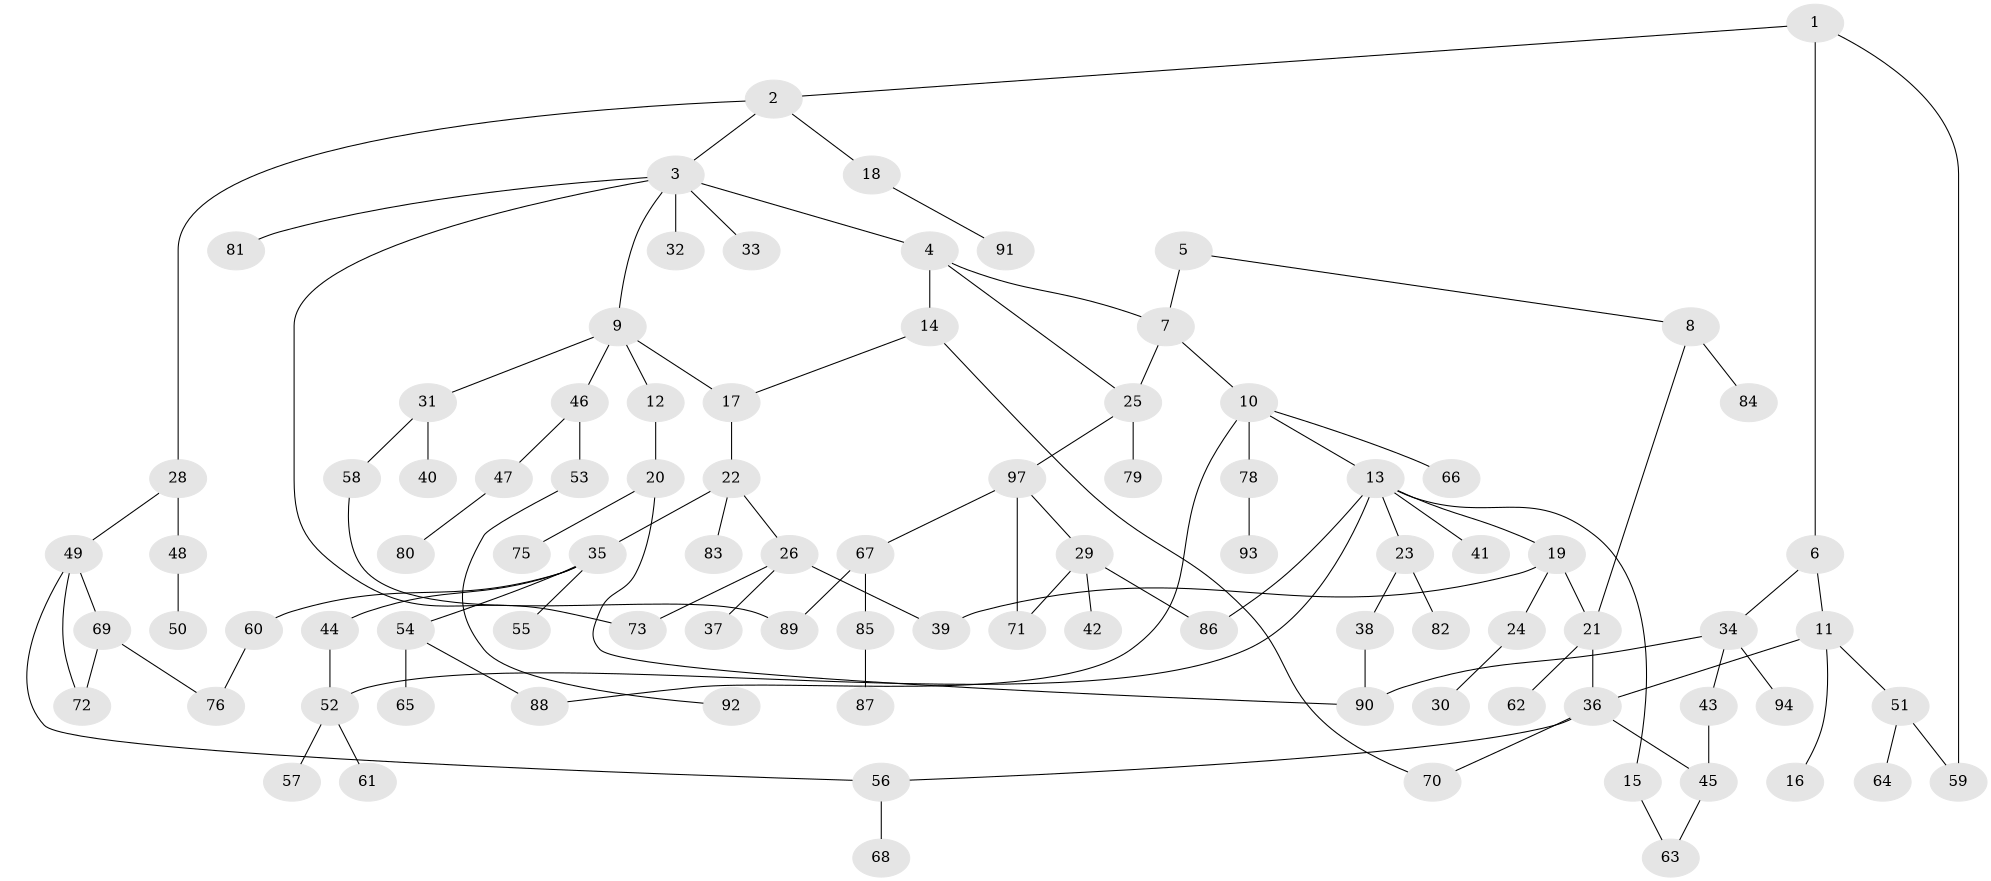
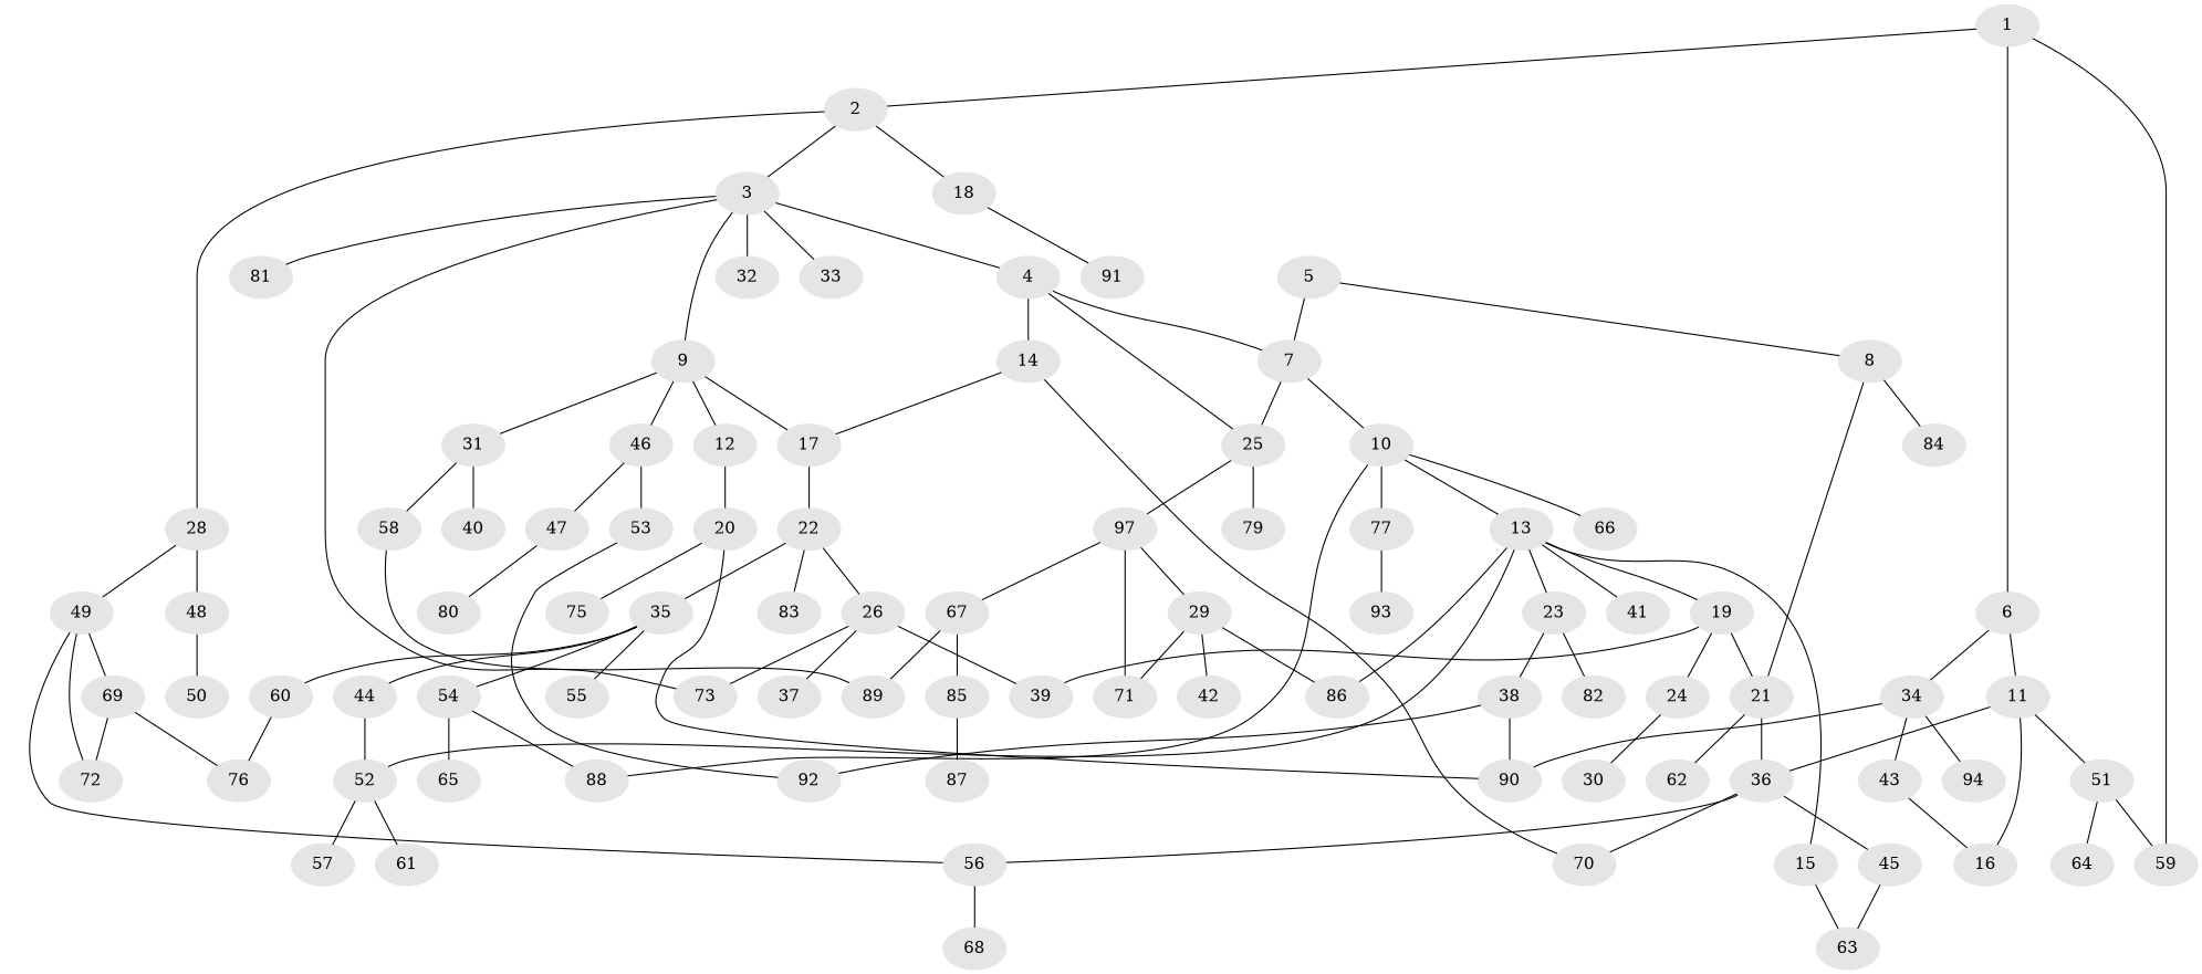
  graph {
    node [color=gray90 style=filled]
    1
    2
    6
    59
    3
    18
    28
    11
    34
    4
    9
    32
    33
    73
    81
    91
    48
    49
    7
    14
    25
    12
    17
    31
    46
    5
    8
    10
    70
    21
    84
    16
    36
    51
    90
    43
    94
    13
    66
-   78
+   78 [label=77]
    88
    n42 [label=97]
    79
    62
    20
    22
    40
    58
    47
    53
    15
    19
    23
    41
    52
    86
    93
    45
    56
    64
    75
    63
    24
    39
    38
    82
    57
    61
    26
    35
    83
    30
    37
    44
    54
    55
    60
    92
    29
    67
    71
    42
    89
    85
    50
    69
    72
    65
    76
    68
    80
    87
    1 -- 2
    1 -- 6
    1 -- 59
    2 -- 3
    2 -- 18
    2 -- 28
    6 -- 11
    6 -- 34
    3 -- 4
    3 -- 9
    3 -- 32
    3 -- 33
    3 -- 73
    3 -- 81
    18 -- 91
    28 -- 48
    28 -- 49
    11 -- 16
    11 -- 36
    11 -- 51
    34 -- 90
    34 -- 43
    34 -- 94
    4 -- 7
    4 -- 14
    4 -- 25
    9 -- 12
    9 -- 17
    9 -- 31
    9 -- 46
    48 -- 50
    49 -- 56
    49 -- 69
    49 -- 72
    7 -- 25
    7 -- 10
    14 -- 17
    14 -- 70
    25 -- n42
    25 -- 79
    12 -- 20
    17 -- 22
    31 -- 40
    31 -- 58
    46 -- 47
    46 -- 53
    5 -- 7
    5 -- 8
    8 -- 21
    8 -- 84
    10 -- 13
    10 -- 66
    10 -- 78
    10 -- 88
    21 -- 36
    21 -- 62
    36 -- 70
    36 -- 45
    36 -- 56
    51 -- 59
    51 -- 64
-   43 -- 45
+   43 -- 16
    13 -- 15
    13 -- 19
    13 -- 23
    13 -- 41
    13 -- 52
    13 -- 86
    78 -- 93
    n42 -- 29
    n42 -- 67
    n42 -- 71
    20 -- 90
    20 -- 75
    22 -- 26
    22 -- 35
    22 -- 83
    58 -- 89
    47 -- 80
    53 -- 92
    15 -- 63
    19 -- 21
    19 -- 24
    19 -- 39
    23 -- 38
    23 -- 82
    52 -- 57
    52 -- 61
    45 -- 63
    56 -- 68
    24 -- 30
    38 -- 90
+   38 -- 92
    26 -- 73
    26 -- 39
    26 -- 37
    35 -- 44
    35 -- 54
    35 -- 55
    35 -- 60
    44 -- 52
    54 -- 88
    54 -- 65
    60 -- 76
    29 -- 86
    29 -- 71
    29 -- 42
    67 -- 89
    67 -- 85
    85 -- 87
    69 -- 72
    69 -- 76
  }
